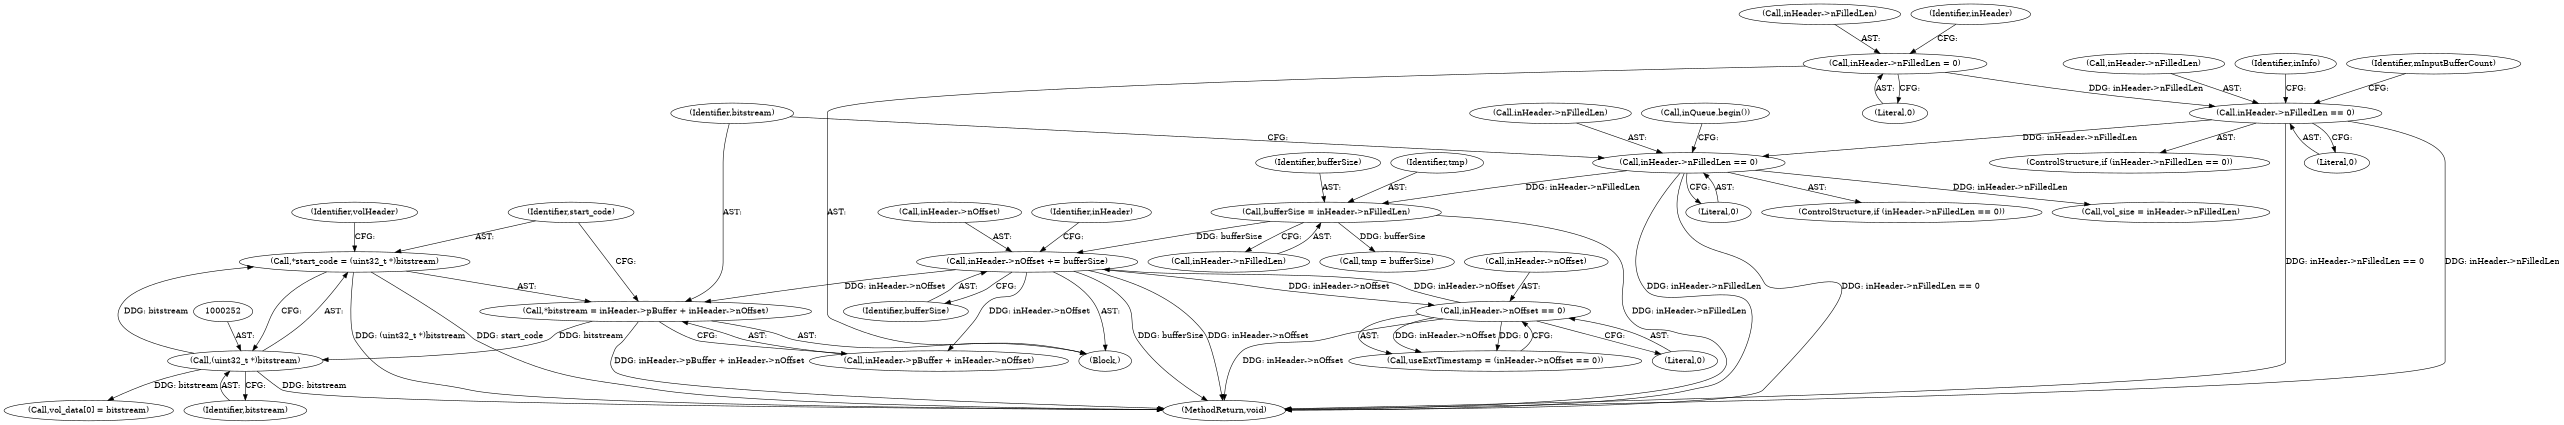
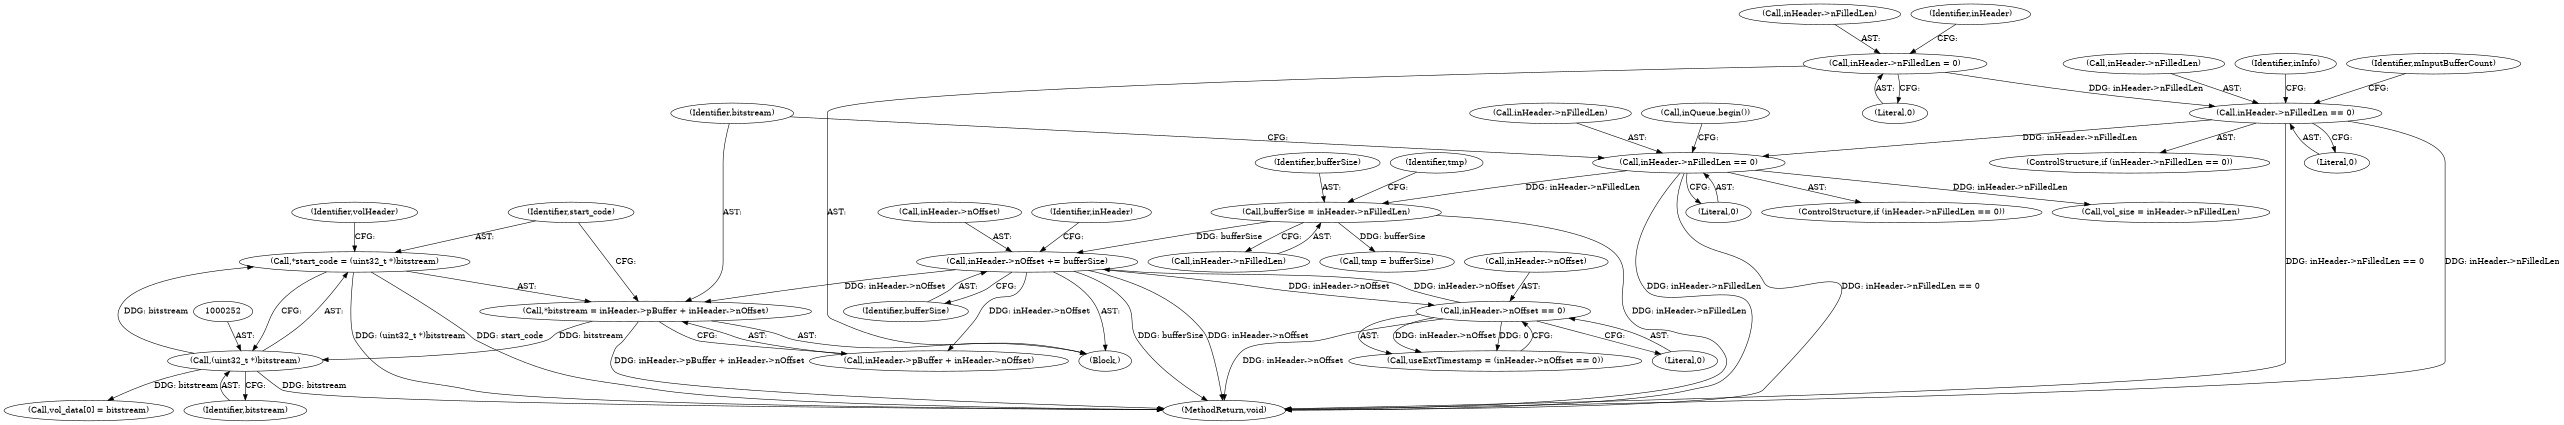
  digraph {
    n1 [label="(Call,*start_code = (uint32_t *)bitstream)"]
    n2 [label="(Call,(uint32_t *)bitstream)"]
    n3 [label="(MethodReturn,void)"]
    n4 [label="(Call,*bitstream = inHeader->pBuffer + inHeader->nOffset)"]
    n5 [label="(Identifier,bitstream)"]
    n6 [label="(Call,vol_data[0] = bitstream)"]
    n7 [label="(Block,)"]
    n8 [label="(Call,inHeader->pBuffer + inHeader->nOffset)"]
    n9 [label="(Call,inHeader->nOffset += bufferSize)"]
    n10 [label="(Call,inHeader->nOffset == 0)"]
    n11 [label="(Identifier,bufferSize)"]
    n12 [label="(Literal,0)"]
    n13 [label="(Call,useExtTimestamp = (inHeader->nOffset == 0))"]
    n14 [label="(Call,bufferSize = inHeader->nFilledLen)"]
    n15 [label="(Call,inHeader->nFilledLen)"]
    n16 [label="(Call,tmp = bufferSize)"]
    n17 [label="(Call,inHeader->nFilledLen == 0)"]
    n18 [label="(ControlStructure,if (inHeader->nFilledLen == 0))"]
    n19 [label="(Call,vol_size = inHeader->nFilledLen)"]
    n20 [label="(Literal,0)"]
    n21 [label="(Call,inHeader->nFilledLen == 0)"]
    n22 [label="(Literal,0)"]
    n23 [label="(ControlStructure,if (inHeader->nFilledLen == 0))"]
    n24 [label="(Call,inHeader->nFilledLen = 0)"]
    n25 [label="(Literal,0)"]
    n26 [label="(Identifier,volHeader)"]
    n27 [label="(Identifier,bitstream)"]
    n28 [label="(Call,inHeader->nFilledLen)"]
    n29 [label="(Call,inHeader->nFilledLen)"]
    n30 [label="(Identifier,start_code)"]
    n31 [label="(Call,inQueue.begin())"]
    n32 [label="(Identifier,inHeader)"]
    n33 [label="(Call,inHeader->nFilledLen)"]
    n34 [label="(Identifier,bufferSize)"]
    n35 [label="(Call,inHeader->nOffset)"]
    n36 [label="(Identifier,inHeader)"]
    n37 [label="(Identifier,inInfo)"]
    n38 [label="(Identifier,mInputBufferCount)"]
    n39 [label="(Call,inHeader->nOffset)"]
    n40 [label="(Identifier,tmp)"]
    1000252
    n1 -> n2 [label="CFG: "]
    n1 -> n3 [label="DDG: (uint32_t *)bitstream"]
    n1 -> n3 [label="DDG: start_code"]
    n1 -> n4 [label="AST: "]
    n2 -> n1 [label="AST: "]
    n2 -> n1 [label="DDG: bitstream"]
    n2 -> n3 [label="DDG: bitstream"]
    n2 -> n5 [label="CFG: "]
    n2 -> n6 [label="DDG: bitstream"]
    n4 -> n2 [label="DDG: bitstream"]
    n4 -> n3 [label="DDG: inHeader->pBuffer + inHeader->nOffset"]
    n4 -> n7 [label="AST: "]
    n4 -> n8 [label="CFG: "]
    n5 -> n2 [label="AST: "]
    n8 -> n4 [label="AST: "]
    n9 -> n3 [label="DDG: bufferSize"]
    n9 -> n3 [label="DDG: inHeader->nOffset"]
    n9 -> n4 [label="DDG: inHeader->nOffset"]
    n9 -> n7 [label="AST: "]
    n9 -> n8 [label="DDG: inHeader->nOffset"]
    n9 -> n10 [label="DDG: inHeader->nOffset"]
    n9 -> n11 [label="CFG: "]
    n10 -> n3 [label="DDG: inHeader->nOffset"]
    n10 -> n9 [label="DDG: inHeader->nOffset"]
    n10 -> n12 [label="CFG: "]
    n10 -> n13 [label="AST: "]
    n10 -> n13 [label="DDG: inHeader->nOffset"]
    n10 -> n13 [label="DDG: 0"]
    n11 -> n9 [label="AST: "]
    n12 -> n10 [label="AST: "]
    n13 -> n10 [label="CFG: "]
    n14 -> n3 [label="DDG: inHeader->nFilledLen"]
    n14 -> n9 [label="DDG: bufferSize"]
    n14 -> n15 [label="CFG: "]
    n14 -> n16 [label="DDG: bufferSize"]
    n15 -> n14 [label="AST: "]
    n17 -> n3 [label="DDG: inHeader->nFilledLen == 0"]
    n17 -> n3 [label="DDG: inHeader->nFilledLen"]
    n17 -> n14 [label="DDG: inHeader->nFilledLen"]
    n17 -> n18 [label="AST: "]
    n17 -> n19 [label="DDG: inHeader->nFilledLen"]
    n17 -> n20 [label="CFG: "]
    n20 -> n17 [label="AST: "]
    n21 -> n3 [label="DDG: inHeader->nFilledLen == 0"]
    n21 -> n3 [label="DDG: inHeader->nFilledLen"]
    n21 -> n17 [label="DDG: inHeader->nFilledLen"]
    n21 -> n22 [label="CFG: "]
    n21 -> n23 [label="AST: "]
    n22 -> n21 [label="AST: "]
    n24 -> n7 [label="AST: "]
    n24 -> n21 [label="DDG: inHeader->nFilledLen"]
    n24 -> n25 [label="CFG: "]
    n25 -> n24 [label="AST: "]
    n26 -> n1 [label="CFG: "]
    n27 -> n4 [label="AST: "]
    n27 -> n17 [label="CFG: "]
    n28 -> n17 [label="AST: "]
    n29 -> n24 [label="AST: "]
    n30 -> n1 [label="AST: "]
    n30 -> n4 [label="CFG: "]
    n31 -> n17 [label="CFG: "]
    n32 -> n9 [label="CFG: "]
    n33 -> n21 [label="AST: "]
    n34 -> n14 [label="AST: "]
    n35 -> n9 [label="AST: "]
    n36 -> n24 [label="CFG: "]
    n37 -> n21 [label="CFG: "]
    n38 -> n21 [label="CFG: "]
    n39 -> n10 [label="AST: "]
-   n40 -> n14 [label="AST: "]
+   n40 -> n14 [label="CFG: "]
    1000252 -> n2 [label="AST: "]
  }
